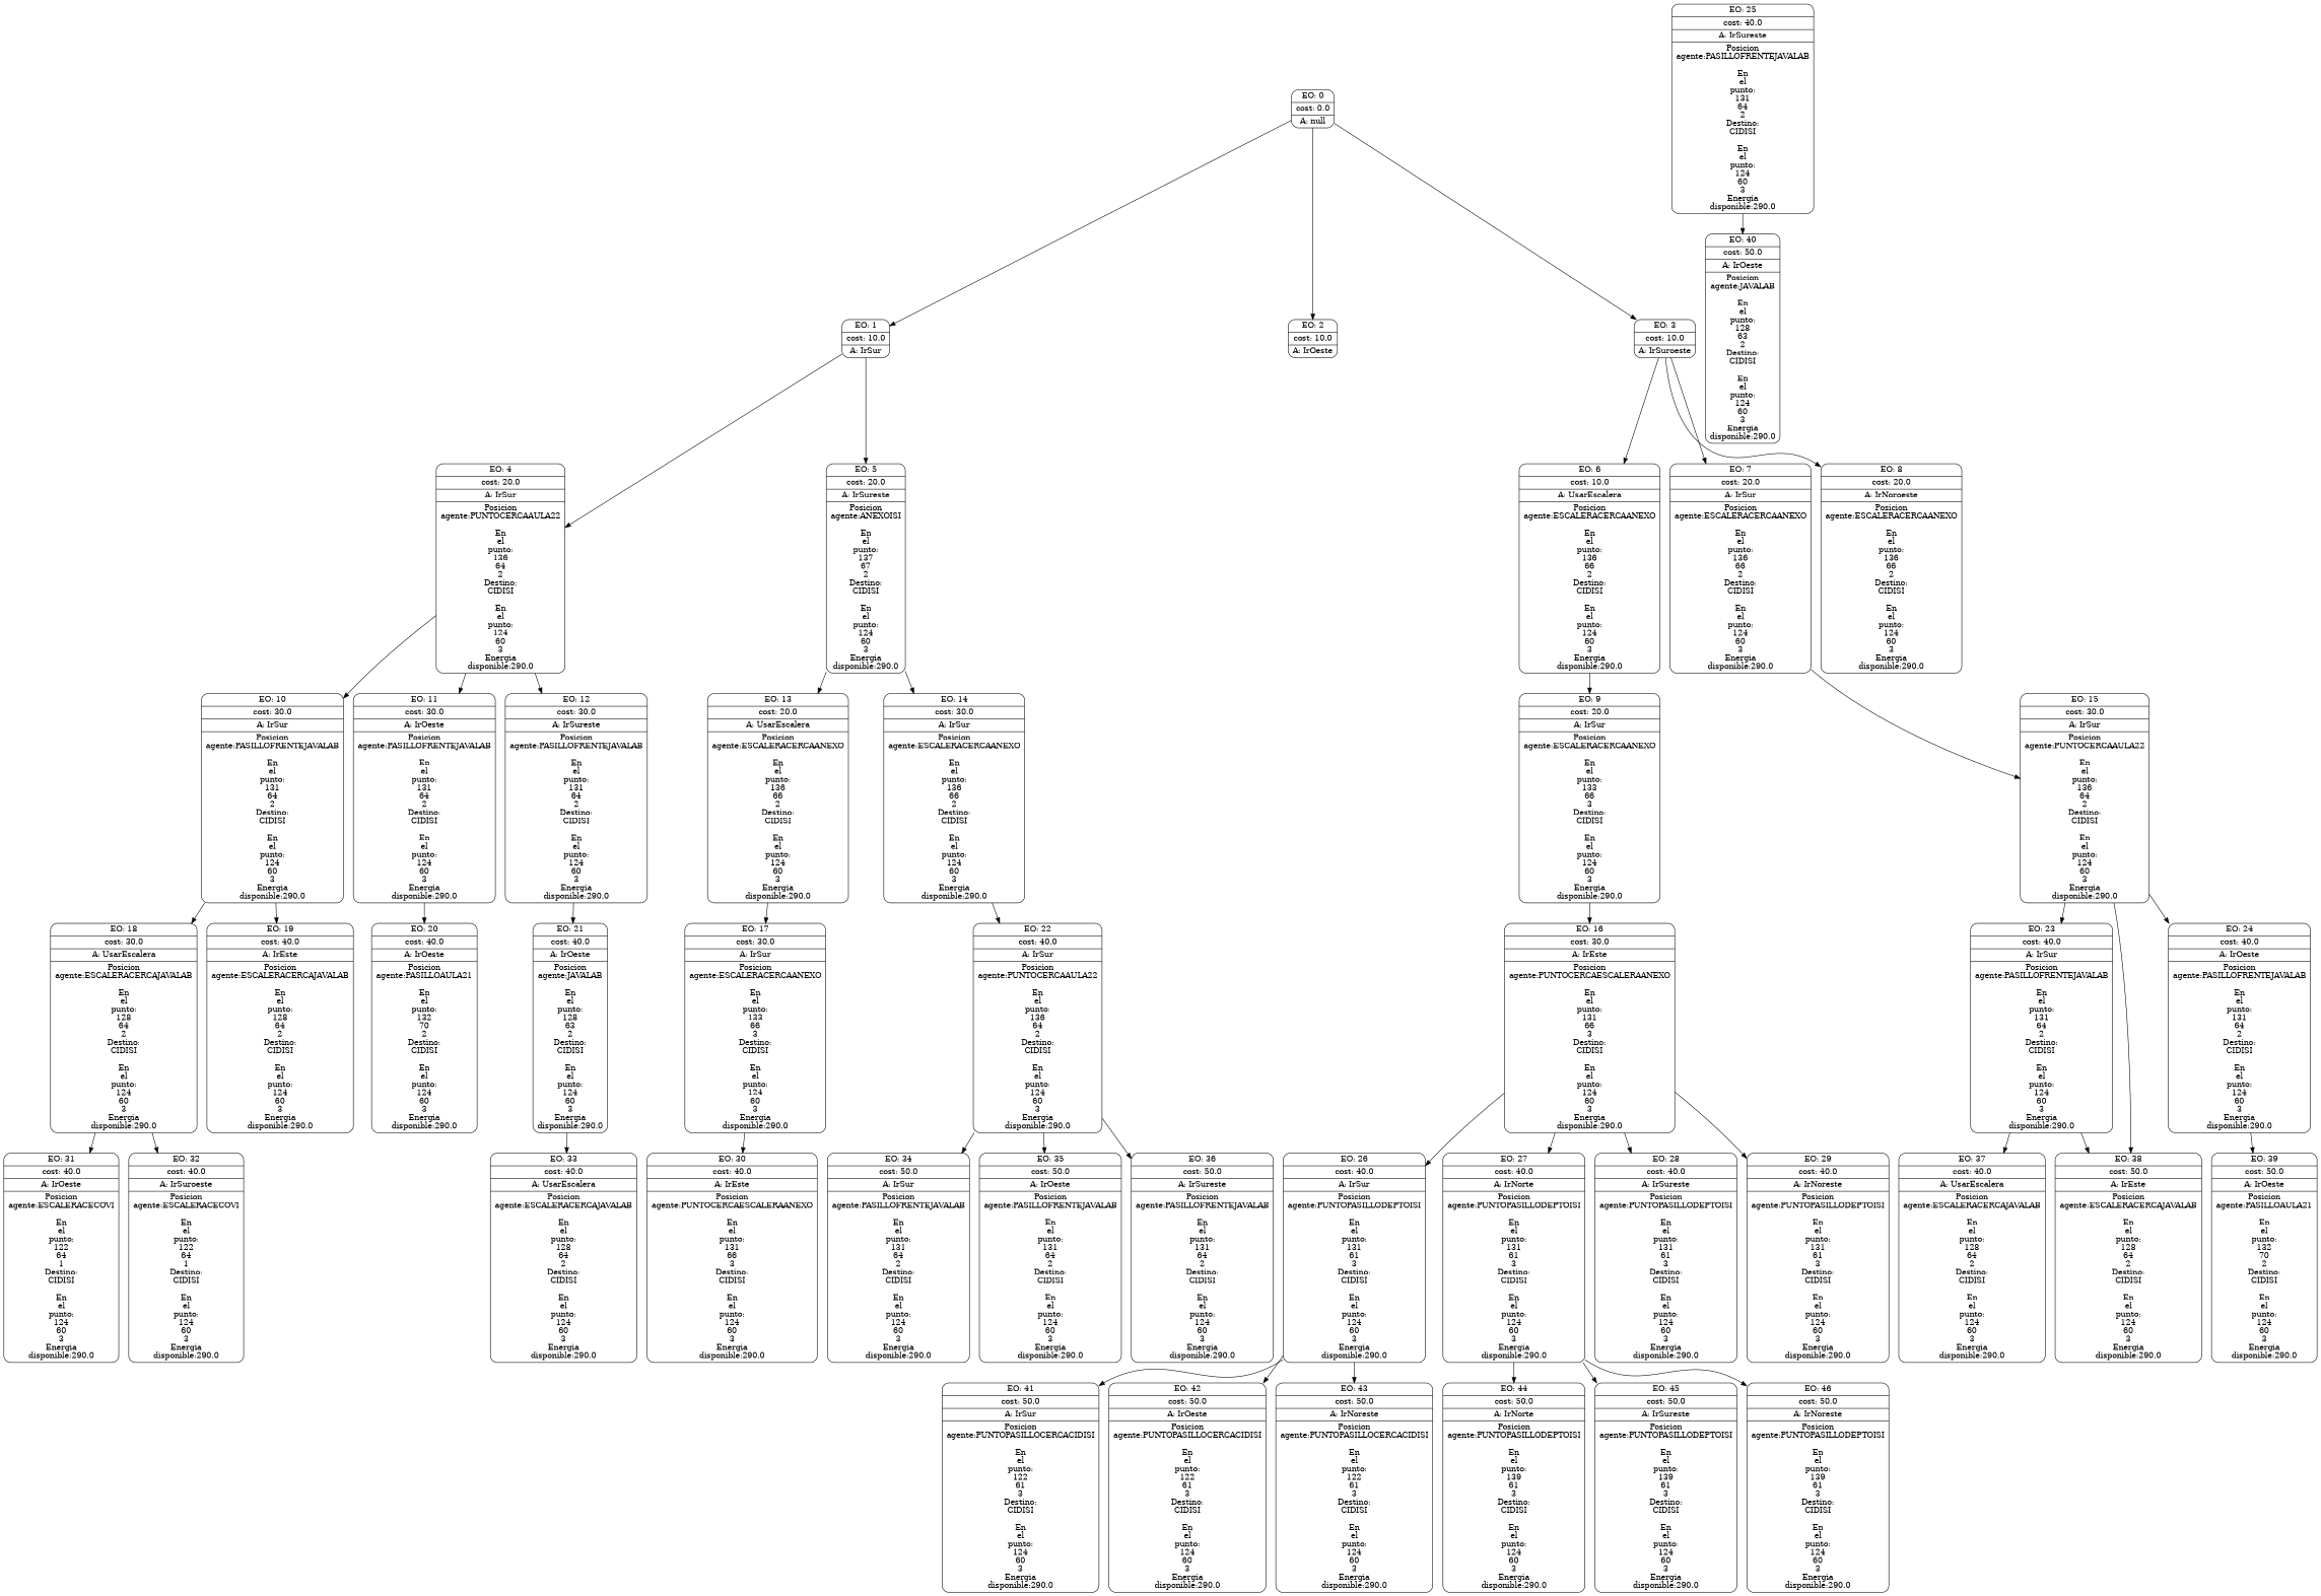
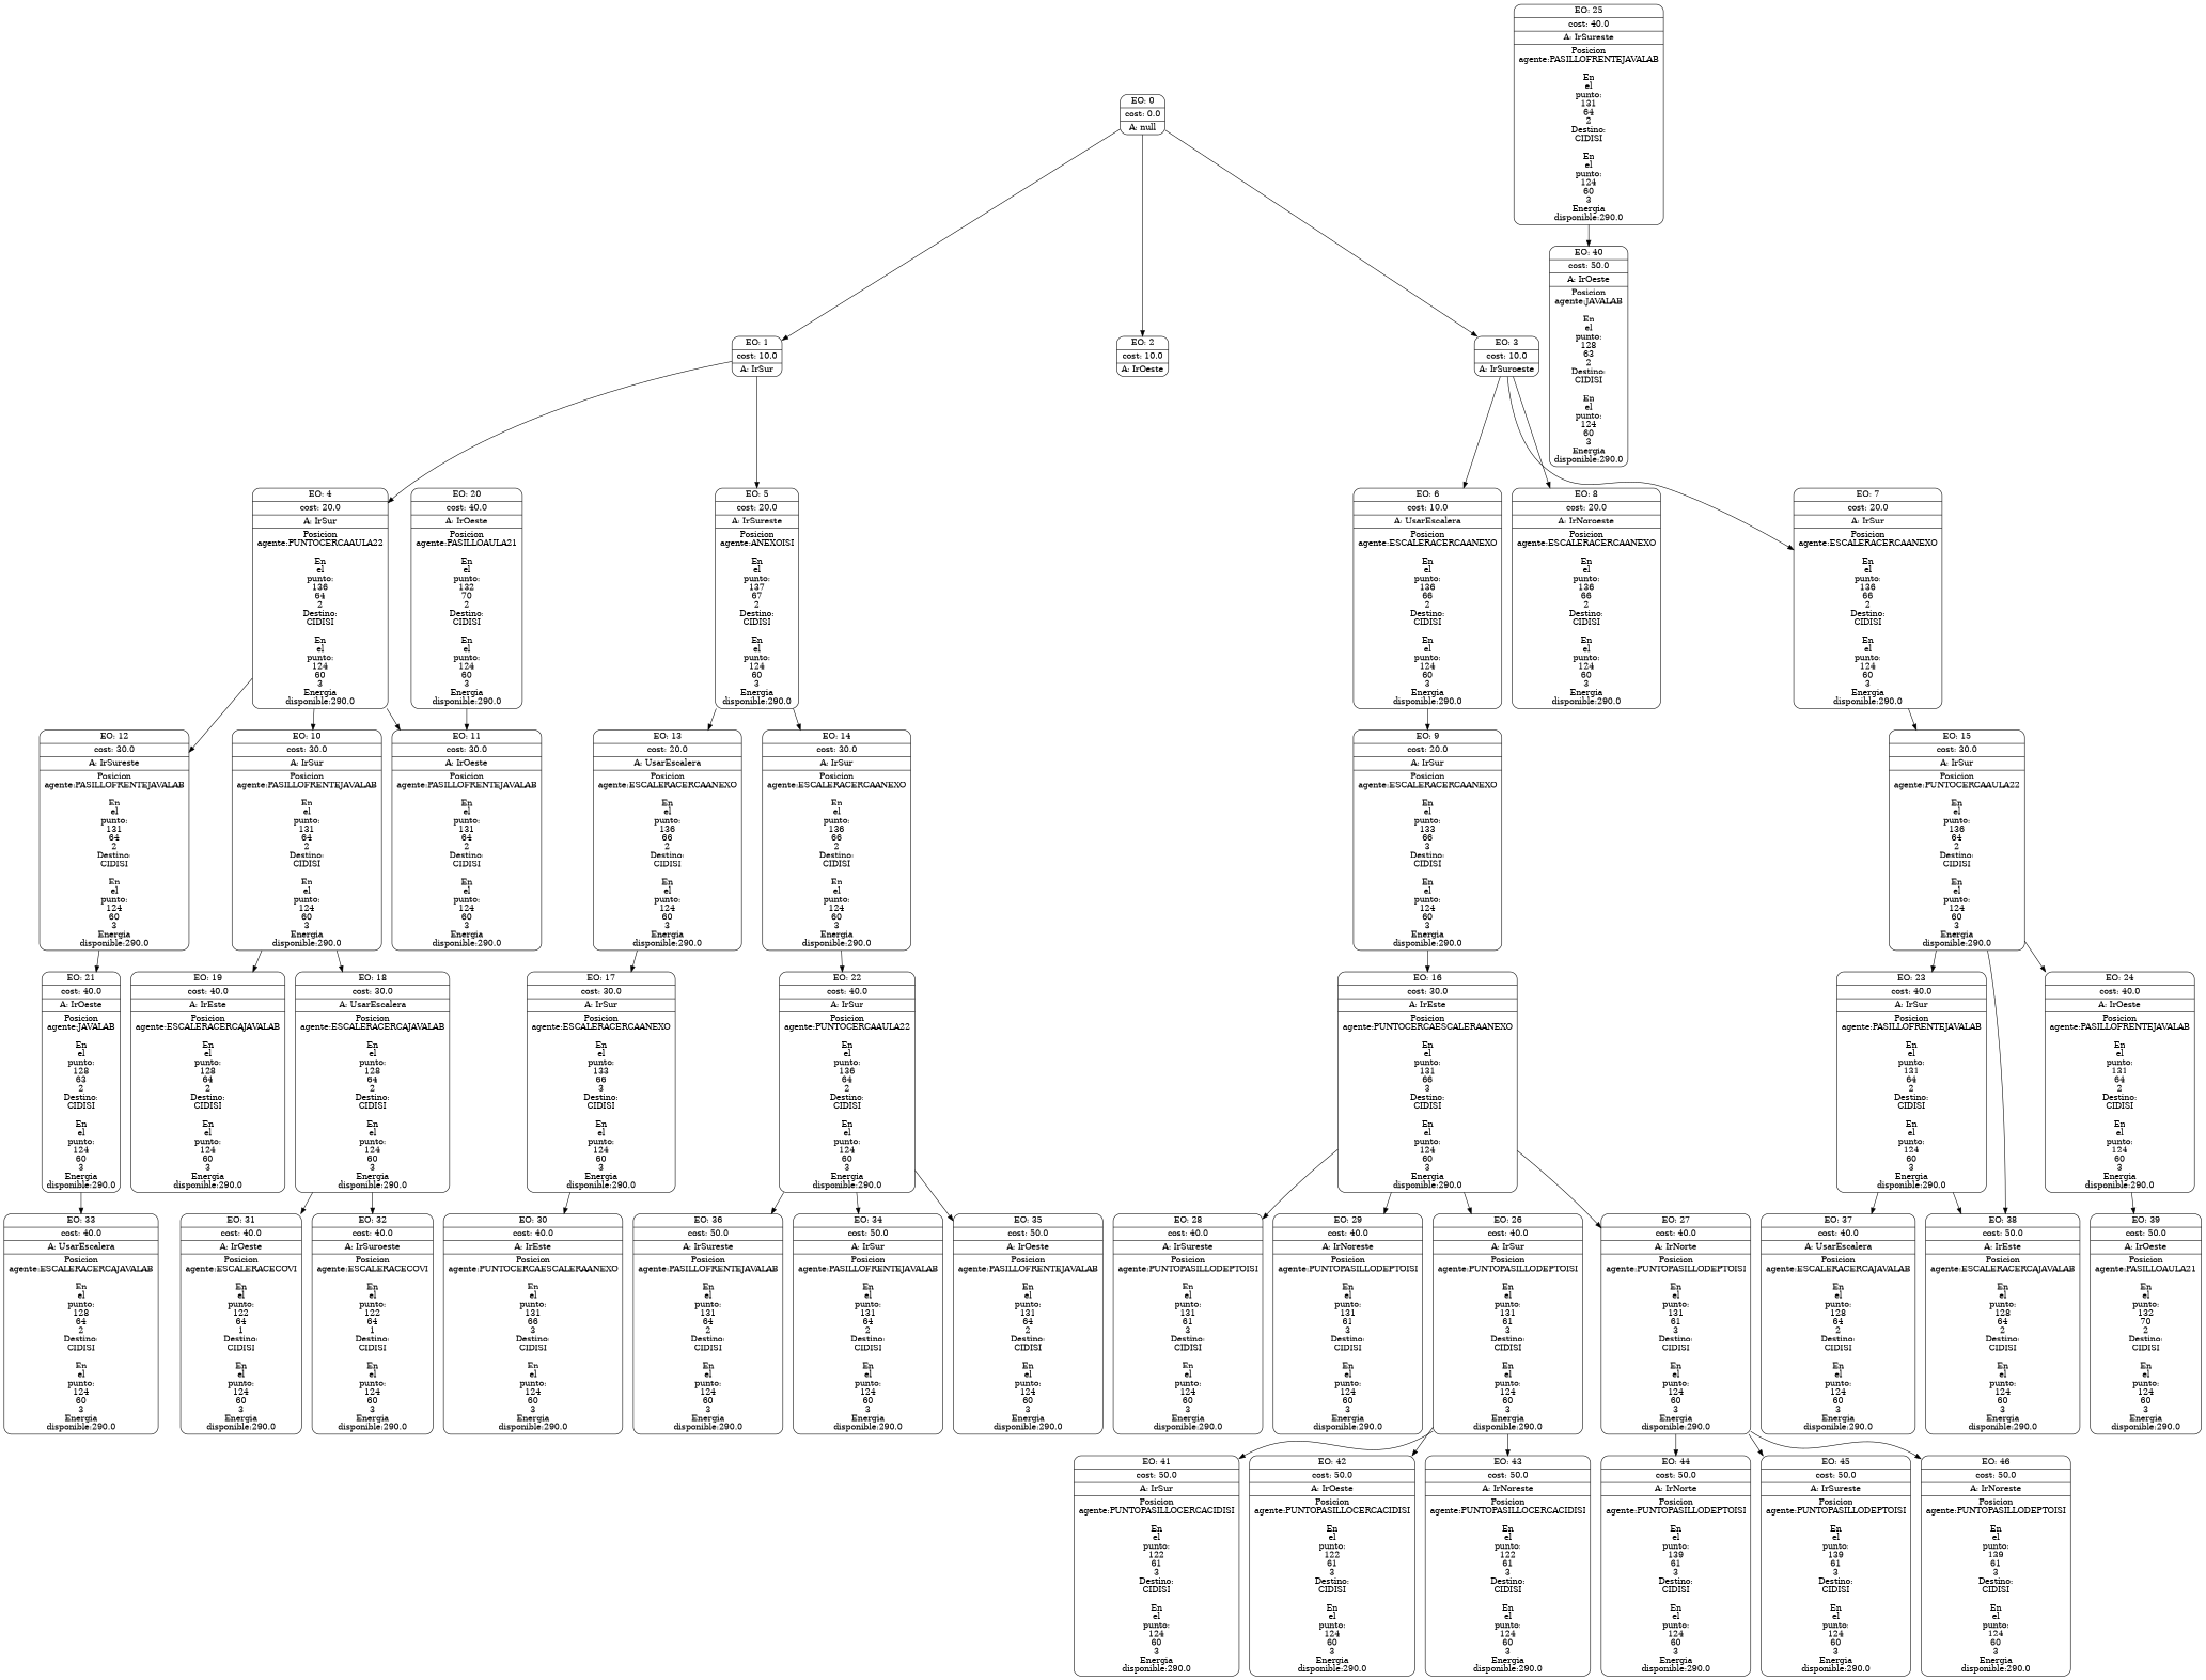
  digraph {
    node [shape=Mrecord]
    n1 [label="{EO: 0|cost: 0.0|A: null}"]
    n2 [label="{EO: 1|cost: 10.0|A: IrSur}"]
    n3 [label="{EO: 2|cost: 10.0|A: IrOeste}"]
    n4 [label="{EO: 3|cost: 10.0|A: IrSuroeste}"]
    n5 [label="{EO: 4|cost: 20.0|A: IrSur|Posicion\nagente:PUNTOCERCAAULA22\n\nEn\nel\npunto:\n136\n64\n2\nDestino:\nCIDISI\n\nEn\nel\npunto:\n124\n60\n3\nEnergia\ndisponible:290.0\n}"]
    n6 [label="{EO: 5|cost: 20.0|A: IrSureste|Posicion\nagente:ANEXOISI\n\nEn\nel\npunto:\n137\n67\n2\nDestino:\nCIDISI\n\nEn\nel\npunto:\n124\n60\n3\nEnergia\ndisponible:290.0\n}"]
    n7 [label="{EO: 6|cost: 10.0|A: UsarEscalera|Posicion\nagente:ESCALERACERCAANEXO\n\nEn\nel\npunto:\n136\n66\n2\nDestino:\nCIDISI\n\nEn\nel\npunto:\n124\n60\n3\nEnergia\ndisponible:290.0\n}"]
    n8 [label="{EO: 7|cost: 20.0|A: IrSur|Posicion\nagente:ESCALERACERCAANEXO\n\nEn\nel\npunto:\n136\n66\n2\nDestino:\nCIDISI\n\nEn\nel\npunto:\n124\n60\n3\nEnergia\ndisponible:290.0\n}"]
    n9 [label="{EO: 8|cost: 20.0|A: IrNoroeste|Posicion\nagente:ESCALERACERCAANEXO\n\nEn\nel\npunto:\n136\n66\n2\nDestino:\nCIDISI\n\nEn\nel\npunto:\n124\n60\n3\nEnergia\ndisponible:290.0\n}"]
    n10 [label="{EO: 10|cost: 30.0|A: IrSur|Posicion\nagente:PASILLOFRENTEJAVALAB\n\nEn\nel\npunto:\n131\n64\n2\nDestino:\nCIDISI\n\nEn\nel\npunto:\n124\n60\n3\nEnergia\ndisponible:290.0\n}"]
    n11 [label="{EO: 11|cost: 30.0|A: IrOeste|Posicion\nagente:PASILLOFRENTEJAVALAB\n\nEn\nel\npunto:\n131\n64\n2\nDestino:\nCIDISI\n\nEn\nel\npunto:\n124\n60\n3\nEnergia\ndisponible:290.0\n}"]
    n12 [label="{EO: 12|cost: 30.0|A: IrSureste|Posicion\nagente:PASILLOFRENTEJAVALAB\n\nEn\nel\npunto:\n131\n64\n2\nDestino:\nCIDISI\n\nEn\nel\npunto:\n124\n60\n3\nEnergia\ndisponible:290.0\n}"]
    n13 [label="{EO: 18|cost: 30.0|A: UsarEscalera|Posicion\nagente:ESCALERACERCAJAVALAB\n\nEn\nel\npunto:\n128\n64\n2\nDestino:\nCIDISI\n\nEn\nel\npunto:\n124\n60\n3\nEnergia\ndisponible:290.0\n}"]
    n14 [label="{EO: 19|cost: 40.0|A: IrEste|Posicion\nagente:ESCALERACERCAJAVALAB\n\nEn\nel\npunto:\n128\n64\n2\nDestino:\nCIDISI\n\nEn\nel\npunto:\n124\n60\n3\nEnergia\ndisponible:290.0\n}"]
    n15 [label="{EO: 20|cost: 40.0|A: IrOeste|Posicion\nagente:PASILLOAULA21\n\nEn\nel\npunto:\n132\n70\n2\nDestino:\nCIDISI\n\nEn\nel\npunto:\n124\n60\n3\nEnergia\ndisponible:290.0\n}"]
    n16 [label="{EO: 21|cost: 40.0|A: IrOeste|Posicion\nagente:JAVALAB\n\nEn\nel\npunto:\n128\n63\n2\nDestino:\nCIDISI\n\nEn\nel\npunto:\n124\n60\n3\nEnergia\ndisponible:290.0\n}"]
    n17 [label="{EO: 31|cost: 40.0|A: IrOeste|Posicion\nagente:ESCALERACECOVI\n\nEn\nel\npunto:\n122\n64\n1\nDestino:\nCIDISI\n\nEn\nel\npunto:\n124\n60\n3\nEnergia\ndisponible:290.0\n}"]
    n18 [label="{EO: 32|cost: 40.0|A: IrSuroeste|Posicion\nagente:ESCALERACECOVI\n\nEn\nel\npunto:\n122\n64\n1\nDestino:\nCIDISI\n\nEn\nel\npunto:\n124\n60\n3\nEnergia\ndisponible:290.0\n}"]
    n19 [label="{EO: 33|cost: 40.0|A: UsarEscalera|Posicion\nagente:ESCALERACERCAJAVALAB\n\nEn\nel\npunto:\n128\n64\n2\nDestino:\nCIDISI\n\nEn\nel\npunto:\n124\n60\n3\nEnergia\ndisponible:290.0\n}"]
    n20 [label="{EO: 13|cost: 20.0|A: UsarEscalera|Posicion\nagente:ESCALERACERCAANEXO\n\nEn\nel\npunto:\n136\n66\n2\nDestino:\nCIDISI\n\nEn\nel\npunto:\n124\n60\n3\nEnergia\ndisponible:290.0\n}"]
    n21 [label="{EO: 14|cost: 30.0|A: IrSur|Posicion\nagente:ESCALERACERCAANEXO\n\nEn\nel\npunto:\n136\n66\n2\nDestino:\nCIDISI\n\nEn\nel\npunto:\n124\n60\n3\nEnergia\ndisponible:290.0\n}"]
    n22 [label="{EO: 17|cost: 30.0|A: IrSur|Posicion\nagente:ESCALERACERCAANEXO\n\nEn\nel\npunto:\n133\n66\n3\nDestino:\nCIDISI\n\nEn\nel\npunto:\n124\n60\n3\nEnergia\ndisponible:290.0\n}"]
    n23 [label="{EO: 22|cost: 40.0|A: IrSur|Posicion\nagente:PUNTOCERCAAULA22\n\nEn\nel\npunto:\n136\n64\n2\nDestino:\nCIDISI\n\nEn\nel\npunto:\n124\n60\n3\nEnergia\ndisponible:290.0\n}"]
    n24 [label="{EO: 30|cost: 40.0|A: IrEste|Posicion\nagente:PUNTOCERCAESCALERAANEXO\n\nEn\nel\npunto:\n131\n66\n3\nDestino:\nCIDISI\n\nEn\nel\npunto:\n124\n60\n3\nEnergia\ndisponible:290.0\n}"]
    n25 [label="{EO: 34|cost: 50.0|A: IrSur|Posicion\nagente:PASILLOFRENTEJAVALAB\n\nEn\nel\npunto:\n131\n64\n2\nDestino:\nCIDISI\n\nEn\nel\npunto:\n124\n60\n3\nEnergia\ndisponible:290.0\n}"]
    n26 [label="{EO: 35|cost: 50.0|A: IrOeste|Posicion\nagente:PASILLOFRENTEJAVALAB\n\nEn\nel\npunto:\n131\n64\n2\nDestino:\nCIDISI\n\nEn\nel\npunto:\n124\n60\n3\nEnergia\ndisponible:290.0\n}"]
    n27 [label="{EO: 36|cost: 50.0|A: IrSureste|Posicion\nagente:PASILLOFRENTEJAVALAB\n\nEn\nel\npunto:\n131\n64\n2\nDestino:\nCIDISI\n\nEn\nel\npunto:\n124\n60\n3\nEnergia\ndisponible:290.0\n}"]
    n28 [label="{EO: 9|cost: 20.0|A: IrSur|Posicion\nagente:ESCALERACERCAANEXO\n\nEn\nel\npunto:\n133\n66\n3\nDestino:\nCIDISI\n\nEn\nel\npunto:\n124\n60\n3\nEnergia\ndisponible:290.0\n}"]
    n29 [label="{EO: 15|cost: 30.0|A: IrSur|Posicion\nagente:PUNTOCERCAAULA22\n\nEn\nel\npunto:\n136\n64\n2\nDestino:\nCIDISI\n\nEn\nel\npunto:\n124\n60\n3\nEnergia\ndisponible:290.0\n}"]
    n30 [label="{EO: 16|cost: 30.0|A: IrEste|Posicion\nagente:PUNTOCERCAESCALERAANEXO\n\nEn\nel\npunto:\n131\n66\n3\nDestino:\nCIDISI\n\nEn\nel\npunto:\n124\n60\n3\nEnergia\ndisponible:290.0\n}"]
    n31 [label="{EO: 26|cost: 40.0|A: IrSur|Posicion\nagente:PUNTOPASILLODEPTOISI\n\nEn\nel\npunto:\n131\n61\n3\nDestino:\nCIDISI\n\nEn\nel\npunto:\n124\n60\n3\nEnergia\ndisponible:290.0\n}"]
    n32 [label="{EO: 27|cost: 40.0|A: IrNorte|Posicion\nagente:PUNTOPASILLODEPTOISI\n\nEn\nel\npunto:\n131\n61\n3\nDestino:\nCIDISI\n\nEn\nel\npunto:\n124\n60\n3\nEnergia\ndisponible:290.0\n}"]
    n33 [label="{EO: 28|cost: 40.0|A: IrSureste|Posicion\nagente:PUNTOPASILLODEPTOISI\n\nEn\nel\npunto:\n131\n61\n3\nDestino:\nCIDISI\n\nEn\nel\npunto:\n124\n60\n3\nEnergia\ndisponible:290.0\n}"]
    n34 [label="{EO: 29|cost: 40.0|A: IrNoreste|Posicion\nagente:PUNTOPASILLODEPTOISI\n\nEn\nel\npunto:\n131\n61\n3\nDestino:\nCIDISI\n\nEn\nel\npunto:\n124\n60\n3\nEnergia\ndisponible:290.0\n}"]
    n35 [label="{EO: 41|cost: 50.0|A: IrSur|Posicion\nagente:PUNTOPASILLOCERCACIDISI\n\nEn\nel\npunto:\n122\n61\n3\nDestino:\nCIDISI\n\nEn\nel\npunto:\n124\n60\n3\nEnergia\ndisponible:290.0\n}"]
    n36 [label="{EO: 42|cost: 50.0|A: IrOeste|Posicion\nagente:PUNTOPASILLOCERCACIDISI\n\nEn\nel\npunto:\n122\n61\n3\nDestino:\nCIDISI\n\nEn\nel\npunto:\n124\n60\n3\nEnergia\ndisponible:290.0\n}"]
    n37 [label="{EO: 43|cost: 50.0|A: IrNoreste|Posicion\nagente:PUNTOPASILLOCERCACIDISI\n\nEn\nel\npunto:\n122\n61\n3\nDestino:\nCIDISI\n\nEn\nel\npunto:\n124\n60\n3\nEnergia\ndisponible:290.0\n}"]
    n38 [label="{EO: 44|cost: 50.0|A: IrNorte|Posicion\nagente:PUNTOPASILLODEPTOISI\n\nEn\nel\npunto:\n139\n61\n3\nDestino:\nCIDISI\n\nEn\nel\npunto:\n124\n60\n3\nEnergia\ndisponible:290.0\n}"]
    n39 [label="{EO: 45|cost: 50.0|A: IrSureste|Posicion\nagente:PUNTOPASILLODEPTOISI\n\nEn\nel\npunto:\n139\n61\n3\nDestino:\nCIDISI\n\nEn\nel\npunto:\n124\n60\n3\nEnergia\ndisponible:290.0\n}"]
    n40 [label="{EO: 46|cost: 50.0|A: IrNoreste|Posicion\nagente:PUNTOPASILLODEPTOISI\n\nEn\nel\npunto:\n139\n61\n3\nDestino:\nCIDISI\n\nEn\nel\npunto:\n124\n60\n3\nEnergia\ndisponible:290.0\n}"]
    n41 [label="{EO: 23|cost: 40.0|A: IrSur|Posicion\nagente:PASILLOFRENTEJAVALAB\n\nEn\nel\npunto:\n131\n64\n2\nDestino:\nCIDISI\n\nEn\nel\npunto:\n124\n60\n3\nEnergia\ndisponible:290.0\n}"]
    n42 [label="{EO: 24|cost: 40.0|A: IrOeste|Posicion\nagente:PASILLOFRENTEJAVALAB\n\nEn\nel\npunto:\n131\n64\n2\nDestino:\nCIDISI\n\nEn\nel\npunto:\n124\n60\n3\nEnergia\ndisponible:290.0\n}"]
    n43 [label="{EO: 38|cost: 50.0|A: IrEste|Posicion\nagente:ESCALERACERCAJAVALAB\n\nEn\nel\npunto:\n128\n64\n2\nDestino:\nCIDISI\n\nEn\nel\npunto:\n124\n60\n3\nEnergia\ndisponible:290.0\n}"]
    n44 [label="{EO: 37|cost: 40.0|A: UsarEscalera|Posicion\nagente:ESCALERACERCAJAVALAB\n\nEn\nel\npunto:\n128\n64\n2\nDestino:\nCIDISI\n\nEn\nel\npunto:\n124\n60\n3\nEnergia\ndisponible:290.0\n}"]
    n45 [label="{EO: 39|cost: 50.0|A: IrOeste|Posicion\nagente:PASILLOAULA21\n\nEn\nel\npunto:\n132\n70\n2\nDestino:\nCIDISI\n\nEn\nel\npunto:\n124\n60\n3\nEnergia\ndisponible:290.0\n}"]
    n46 [label="{EO: 25|cost: 40.0|A: IrSureste|Posicion\nagente:PASILLOFRENTEJAVALAB\n\nEn\nel\npunto:\n131\n64\n2\nDestino:\nCIDISI\n\nEn\nel\npunto:\n124\n60\n3\nEnergia\ndisponible:290.0\n}"]
    n47 [label="{EO: 40|cost: 50.0|A: IrOeste|Posicion\nagente:JAVALAB\n\nEn\nel\npunto:\n128\n63\n2\nDestino:\nCIDISI\n\nEn\nel\npunto:\n124\n60\n3\nEnergia\ndisponible:290.0\n}"]
    n1 -> n2
    n1 -> n3
    n1 -> n4
    n2 -> n5
    n2 -> n6
    n4 -> n7
    n4 -> n8
    n4 -> n9
    n5 -> n10
    n5 -> n11
    n5 -> n12
    n6 -> n20
    n6 -> n21
    n7 -> n28
    n8 -> n29
    n10 -> n13
    n10 -> n14
-   n11 -> n15
+   n15 -> n11
    n12 -> n16
    n13 -> n17
    n13 -> n18
    n16 -> n19
    n20 -> n22
    n21 -> n23
    n22 -> n24
    n23 -> n25
    n23 -> n26
    n23 -> n27
    n28 -> n30
    n29 -> n41
    n29 -> n42
    n29 -> n43
    n30 -> n31
    n30 -> n32
    n30 -> n33
    n30 -> n34
    n31 -> n35
    n31 -> n36
    n31 -> n37
    n32 -> n38
    n32 -> n39
    n32 -> n40
    n41 -> n43
    n41 -> n44
    n42 -> n45
    n46 -> n47
  }
